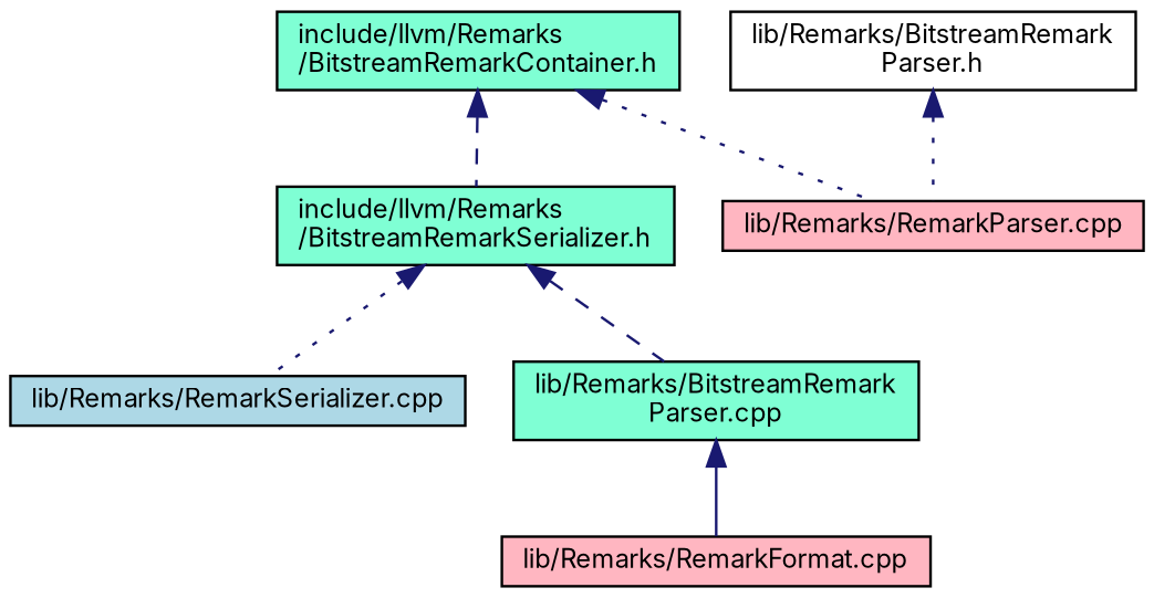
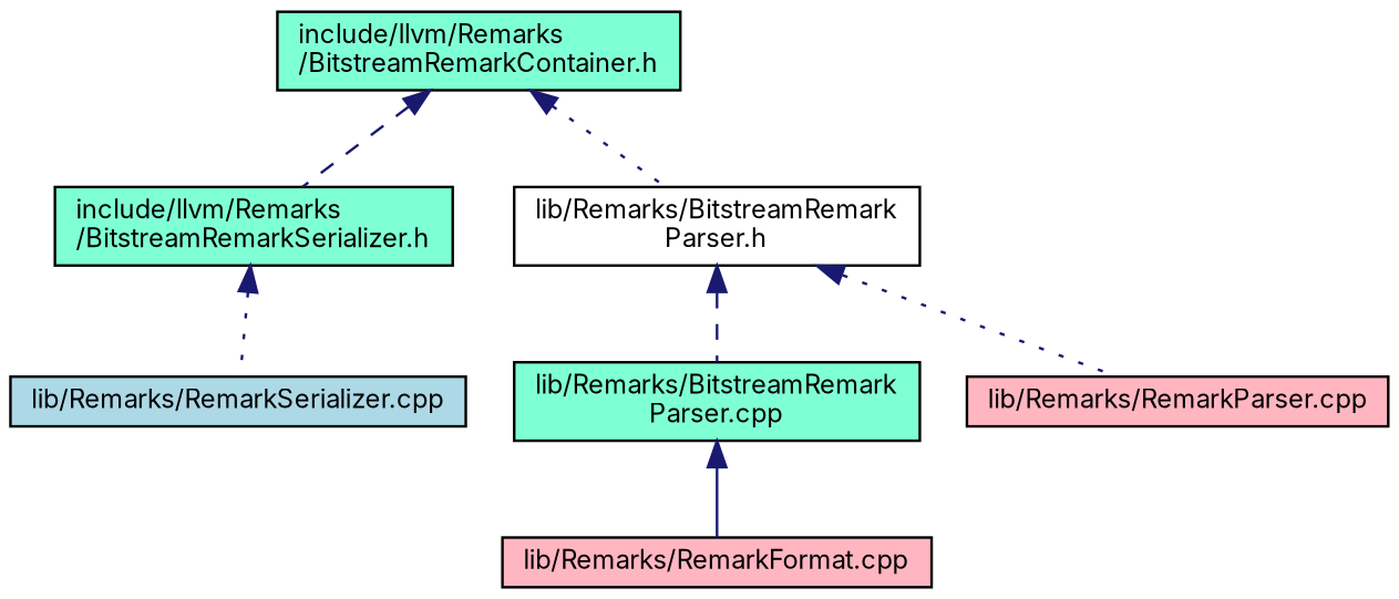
  digraph {
    fontname=Inter
    node [color=black fillcolor=aquamarine fontname=Inter fontsize=10 shape=record style=filled]
    edge [color=midnightblue dir=back fontname=Inter fontsize=10 labelfontname=Helvetica labelfontsize=10 style=dotted]
    n1 [fontcolor=black height=0.2 label="include/llvm/Remarks\l/BitstreamRemarkContainer.h" width=0.4]
    n2 [height=0.2 label="include/llvm/Remarks\l/BitstreamRemarkSerializer.h" width=0.4]
    n3 [fillcolor=white height=0.2 label="lib/Remarks/BitstreamRemark\lParser.h" width=0.4]
    n4 [fillcolor=lightblue height=0.2 label="lib/Remarks/RemarkSerializer.cpp" width=0.4]
    n5 [height=0.2 label="lib/Remarks/BitstreamRemark\lParser.cpp" width=0.4]
    n6 [fillcolor=lightpink height=0.2 label="lib/Remarks/RemarkParser.cpp" width=0.4]
    n7 [fillcolor=lightpink height=0.2 label="lib/Remarks/RemarkFormat.cpp" width=0.4]
    n1 -> n2 [style=dashed]
-   n1 -> n6
+   n1 -> n3
    n2 -> n4
-   n2 -> n5 [style=dashed]
+   n3 -> n5 [style=dashed]
    n3 -> n6
    n5 -> n7 [style=solid]
  }
